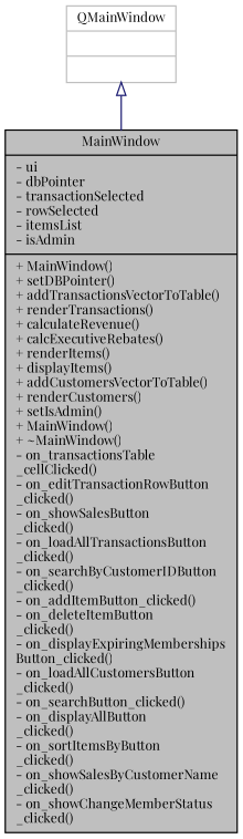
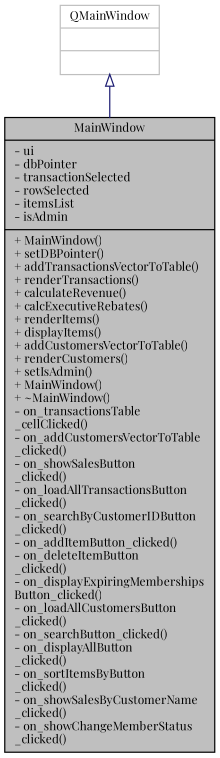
  digraph {
    fontname="Playfair Display"
    node [fontname="Playfair Display" fontsize=10 shape=record]
-   n1 [color=black fillcolor=grey75 fontcolor=black height=0.2 label="{MainWindow\n|- ui\l- dbPointer\l- transactionSelected\l- rowSelected\l- itemsList\l- isAdmin\l|+ MainWindow()\l+ setDBPointer()\l+ addTransactionsVectorToTable()\l+ renderTransactions()\l+ calculateRevenue()\l+ calcExecutiveRebates()\l+ renderItems()\l+ displayItems()\l+ addCustomersVectorToTable()\l+ renderCustomers()\l+ setIsAdmin()\l+ MainWindow()\l+ ~MainWindow()\l- on_transactionsTable\l_cellClicked()\l- on_editTransactionRowButton\l_clicked()\l- on_showSalesButton\l_clicked()\l- on_loadAllTransactionsButton\l_clicked()\l- on_searchByCustomerIDButton\l_clicked()\l- on_addItemButton_clicked()\l- on_deleteItemButton\l_clicked()\l- on_displayExpiringMemberships\lButton_clicked()\l- on_loadAllCustomersButton\l_clicked()\l- on_searchButton_clicked()\l- on_displayAllButton\l_clicked()\l- on_sortItemsByButton\l_clicked()\l- on_showSalesByCustomerName\l_clicked()\l- on_showChangeMemberStatus\l_clicked()\l}" style=filled width=0.4]
+   n1 [color=black fillcolor=grey75 fontcolor=black height=0.2 label="{MainWindow\n|- ui\l- dbPointer\l- transactionSelected\l- rowSelected\l- itemsList\l- isAdmin\l|+ MainWindow()\l+ setDBPointer()\l+ addTransactionsVectorToTable()\l+ renderTransactions()\l+ calculateRevenue()\l+ calcExecutiveRebates()\l+ renderItems()\l+ displayItems()\l+ addCustomersVectorToTable()\l+ renderCustomers()\l+ setIsAdmin()\l+ MainWindow()\l+ ~MainWindow()\l- on_transactionsTable\l_cellClicked()\l- on_addCustomersVectorToTable\l_clicked()\l- on_showSalesButton\l_clicked()\l- on_loadAllTransactionsButton\l_clicked()\l- on_searchByCustomerIDButton\l_clicked()\l- on_addItemButton_clicked()\l- on_deleteItemButton\l_clicked()\l- on_displayExpiringMemberships\lButton_clicked()\l- on_loadAllCustomersButton\l_clicked()\l- on_searchButton_clicked()\l- on_displayAllButton\l_clicked()\l- on_sortItemsByButton\l_clicked()\l- on_showSalesByCustomerName\l_clicked()\l- on_showChangeMemberStatus\l_clicked()\l}" style=filled width=0.4]
    n2 [color=grey75 height=0.2 label="{QMainWindow\n||}" width=0.4]
    n2 -> n1 [arrowtail=onormal color=midnightblue dir=back fontname="Playfair Display" fontsize=10 labelfontname=Helvetica labelfontsize=10 style=solid]
  }
